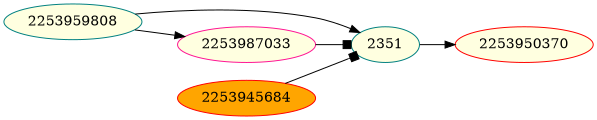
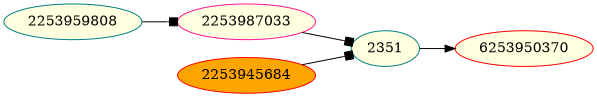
  strict digraph {
    rankdir=LR
    node [color=teal fillcolor=lightyellow style=filled]
    edge [arrowhead=box]
    n1 [label=2351]
    2253959808
    2253987033 [color=deeppink]
-   2253950370 [color=red]
+   2253950370 [color=red label=6253950370]
    2253945684 [color=red fillcolor=orange]
    n1 -> 2253950370 [arrowhead=normal]
-   2253959808 -> n1 [arrowhead=normal]
-   2253959808 -> 2253987033 [arrowhead=normal]
+   2253959808 -> 2253987033
    2253987033 -> n1
    2253945684 -> n1
  }
